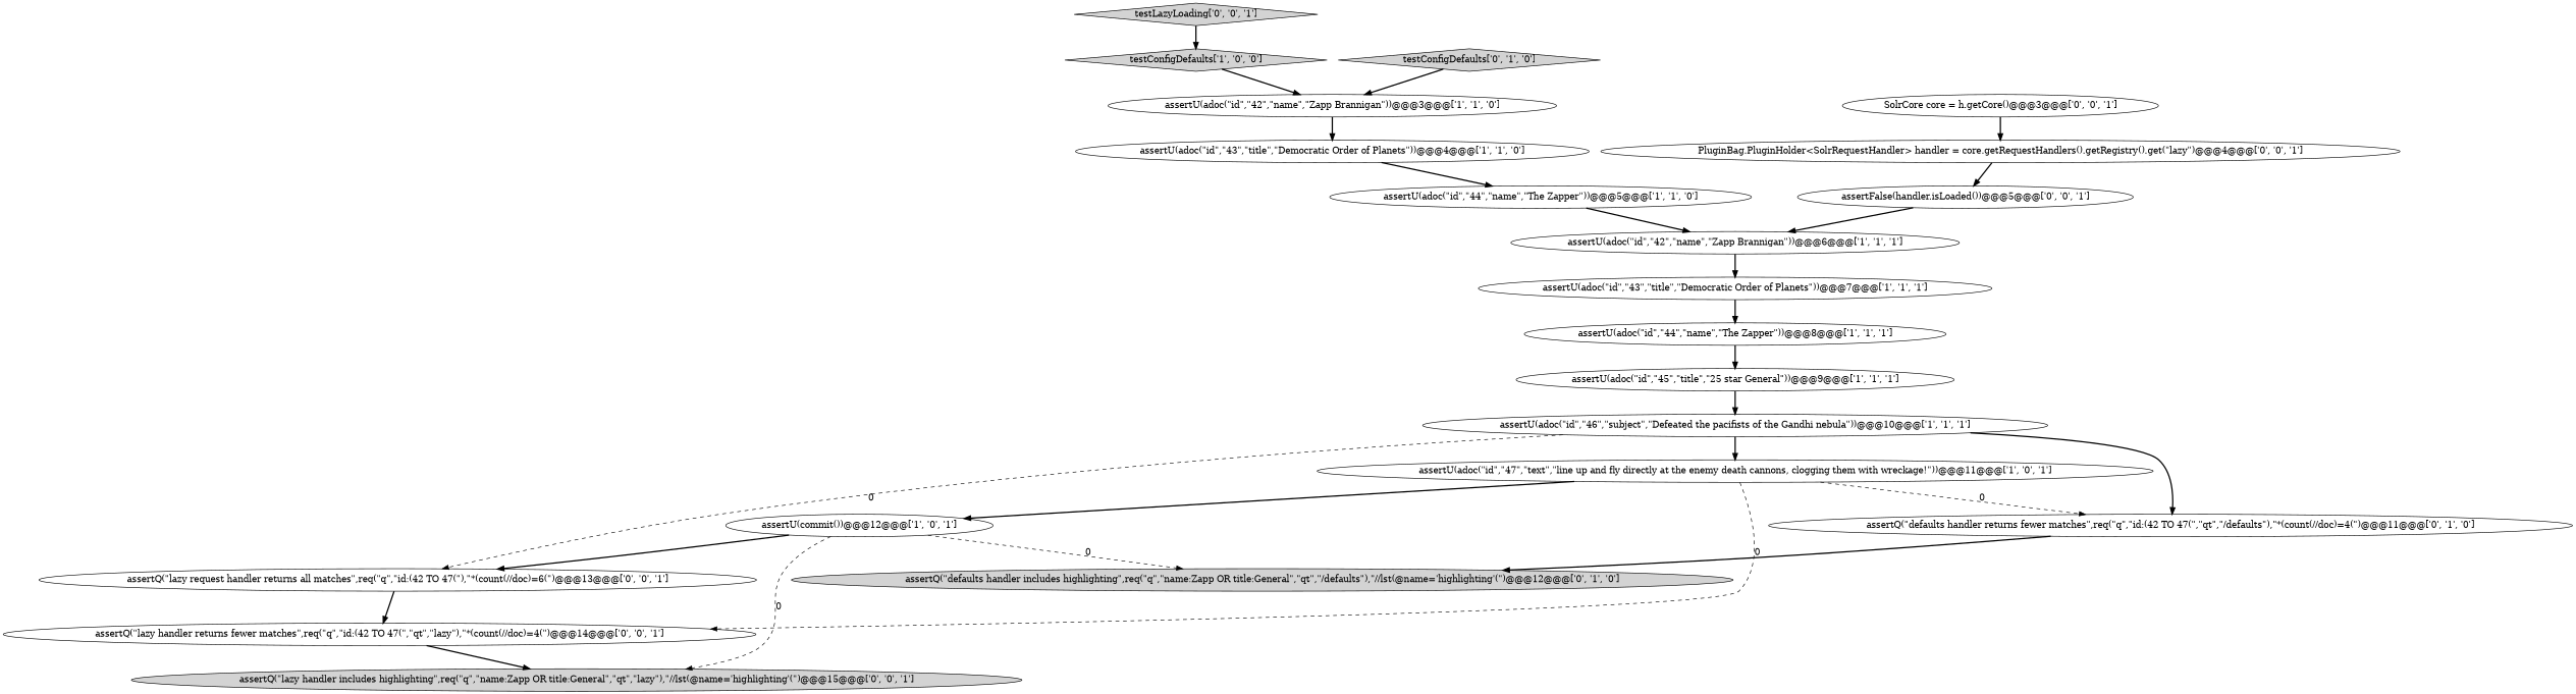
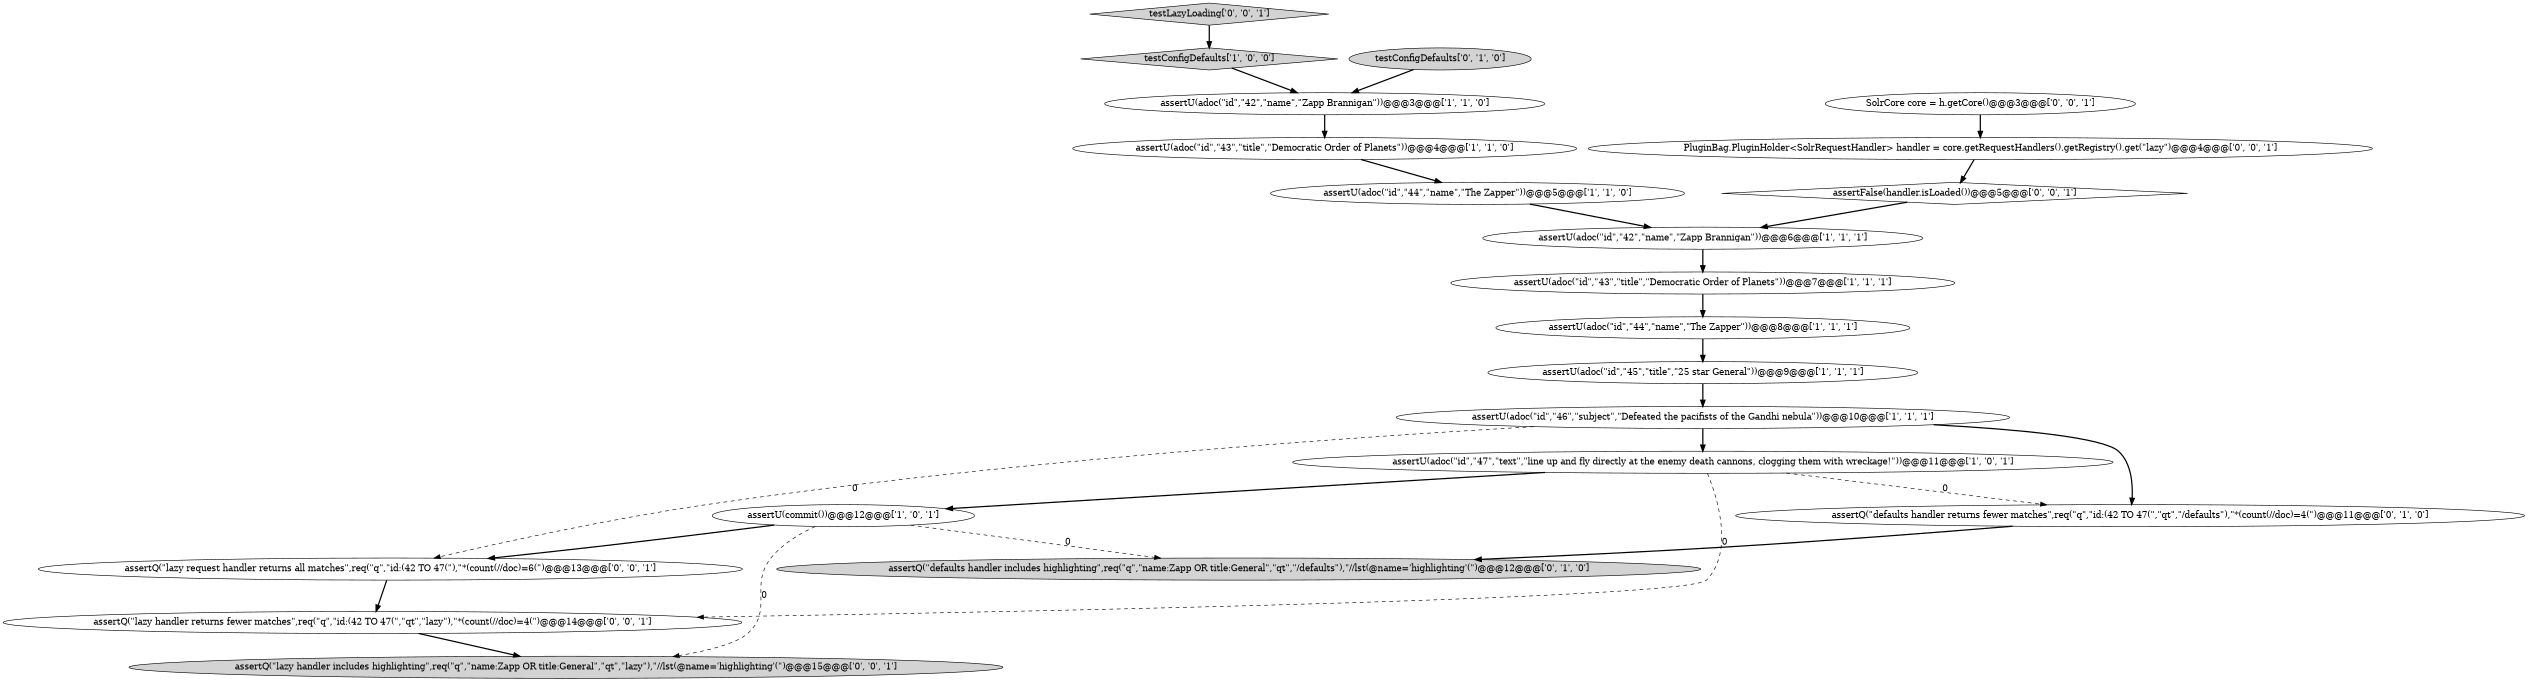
  digraph {
    fontname="DejaVu Serif"
    node [fillcolor=white fontname="DejaVu Serif" shape=ellipse style=filled]
    edge [fontname="DejaVu Serif" style=bold]
    n1 [fillcolor=lightgray label="assertQ(\"lazy handler includes highlighting\",req(\"q\",\"name:Zapp OR title:General\",\"qt\",\"lazy\"),\"//lst(@name='highlighting'(\")@@@15@@@['0', '0', '1']"]
    n2 [fillcolor=lightgray label="testConfigDefaults['1', '0', '0']" shape=diamond]
    n3 [label="assertU(adoc(\"id\",\"42\",\"name\",\"Zapp Brannigan\"))@@@3@@@['1', '1', '0']"]
    n4 [label="assertU(adoc(\"id\",\"43\",\"title\",\"Democratic Order of Planets\"))@@@4@@@['1', '1', '0']"]
    n5 [label="assertU(adoc(\"id\",\"44\",\"name\",\"The Zapper\"))@@@5@@@['1', '1', '0']"]
    n6 [label="assertU(adoc(\"id\",\"42\",\"name\",\"Zapp Brannigan\"))@@@6@@@['1', '1', '1']"]
    n7 [fillcolor=lightgray label="testLazyLoading['0', '0', '1']" shape=diamond]
    n8 [label="SolrCore core = h.getCore()@@@3@@@['0', '0', '1']"]
    n9 [label="PluginBag.PluginHolder<SolrRequestHandler> handler = core.getRequestHandlers().getRegistry().get(\"lazy\")@@@4@@@['0', '0', '1']"]
    n10 [label="assertQ(\"lazy handler returns fewer matches\",req(\"q\",\"id:(42 TO 47(\",\"qt\",\"lazy\"),\"*(count(//doc)=4(\")@@@14@@@['0', '0', '1']"]
    n11 [label="assertU(adoc(\"id\",\"46\",\"subject\",\"Defeated the pacifists of the Gandhi nebula\"))@@@10@@@['1', '1', '1']"]
    n12 [label="assertQ(\"defaults handler returns fewer matches\",req(\"q\",\"id:(42 TO 47(\",\"qt\",\"/defaults\"),\"*(count(//doc)=4(\")@@@11@@@['0', '1', '0']"]
    n13 [label="assertQ(\"lazy request handler returns all matches\",req(\"q\",\"id:(42 TO 47(\"),\"*(count(//doc)=6(\")@@@13@@@['0', '0', '1']"]
    n14 [label="assertU(adoc(\"id\",\"47\",\"text\",\"line up and fly directly at the enemy death cannons, clogging them with wreckage!\"))@@@11@@@['1', '0', '1']"]
    n15 [fillcolor=lightgray label="assertQ(\"defaults handler includes highlighting\",req(\"q\",\"name:Zapp OR title:General\",\"qt\",\"/defaults\"),\"//lst(@name='highlighting'(\")@@@12@@@['0', '1', '0']"]
    n16 [label="assertU(commit())@@@12@@@['1', '0', '1']"]
-   n17 [label="assertFalse(handler.isLoaded())@@@5@@@['0', '0', '1']"]
+   n17 [label="assertFalse(handler.isLoaded())@@@5@@@['0', '0', '1']" shape=diamond]
    n18 [label="assertU(adoc(\"id\",\"43\",\"title\",\"Democratic Order of Planets\"))@@@7@@@['1', '1', '1']"]
    n19 [label="assertU(adoc(\"id\",\"45\",\"title\",\"25 star General\"))@@@9@@@['1', '1', '1']"]
-   n20 [fillcolor=lightgray label="testConfigDefaults['0', '1', '0']" shape=diamond]
+   n20 [fillcolor=lightgray label="testConfigDefaults['0', '1', '0']"]
    n21 [label="assertU(adoc(\"id\",\"44\",\"name\",\"The Zapper\"))@@@8@@@['1', '1', '1']"]
    n2 -> n3
    n3 -> n4
    n4 -> n5
    n5 -> n6
    n6 -> n18
    n7 -> n2
    n8 -> n9
    n9 -> n17
    n10 -> n1
    n11 -> n12
    n11 -> n13 [label=0 style=dashed]
    n11 -> n14
    n12 -> n15
    n13 -> n10
    n14 -> n10 [label=0 style=dashed]
    n14 -> n12 [label=0 style=dashed]
    n14 -> n16
    n16 -> n1 [label=0 style=dashed]
    n16 -> n13
    n16 -> n15 [label=0 style=dashed]
    n17 -> n6
    n18 -> n21
    n19 -> n11
    n20 -> n3
    n21 -> n19
  }
